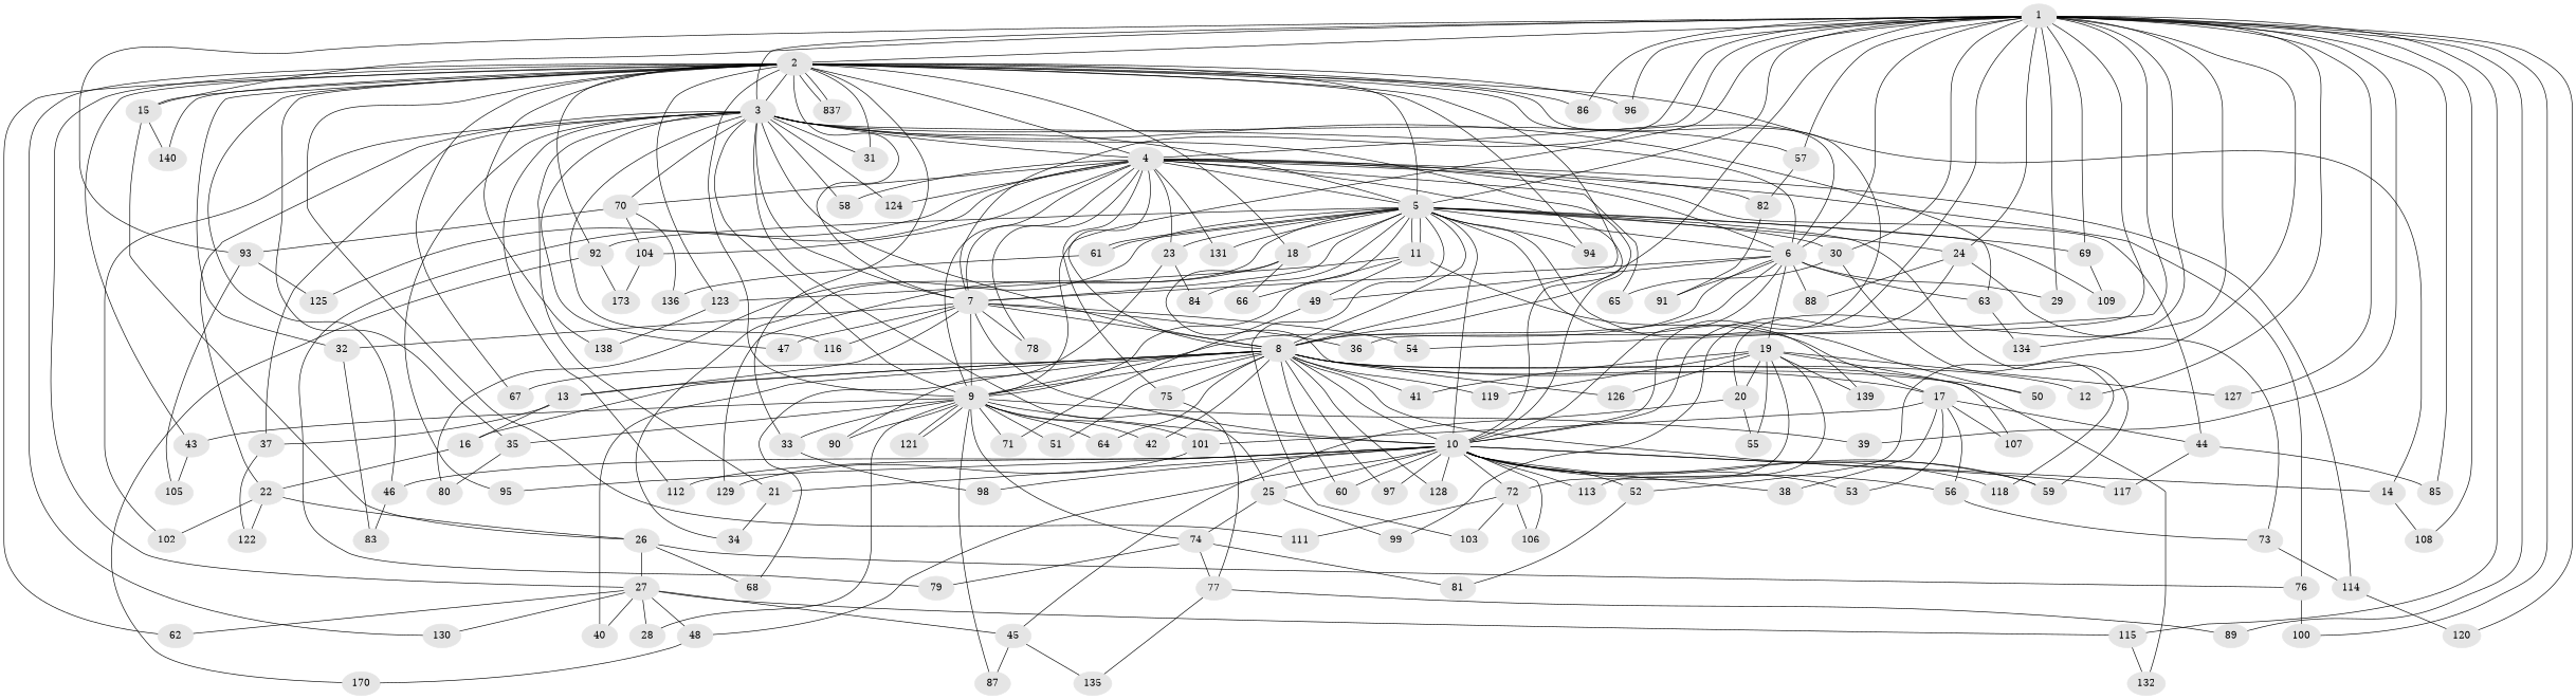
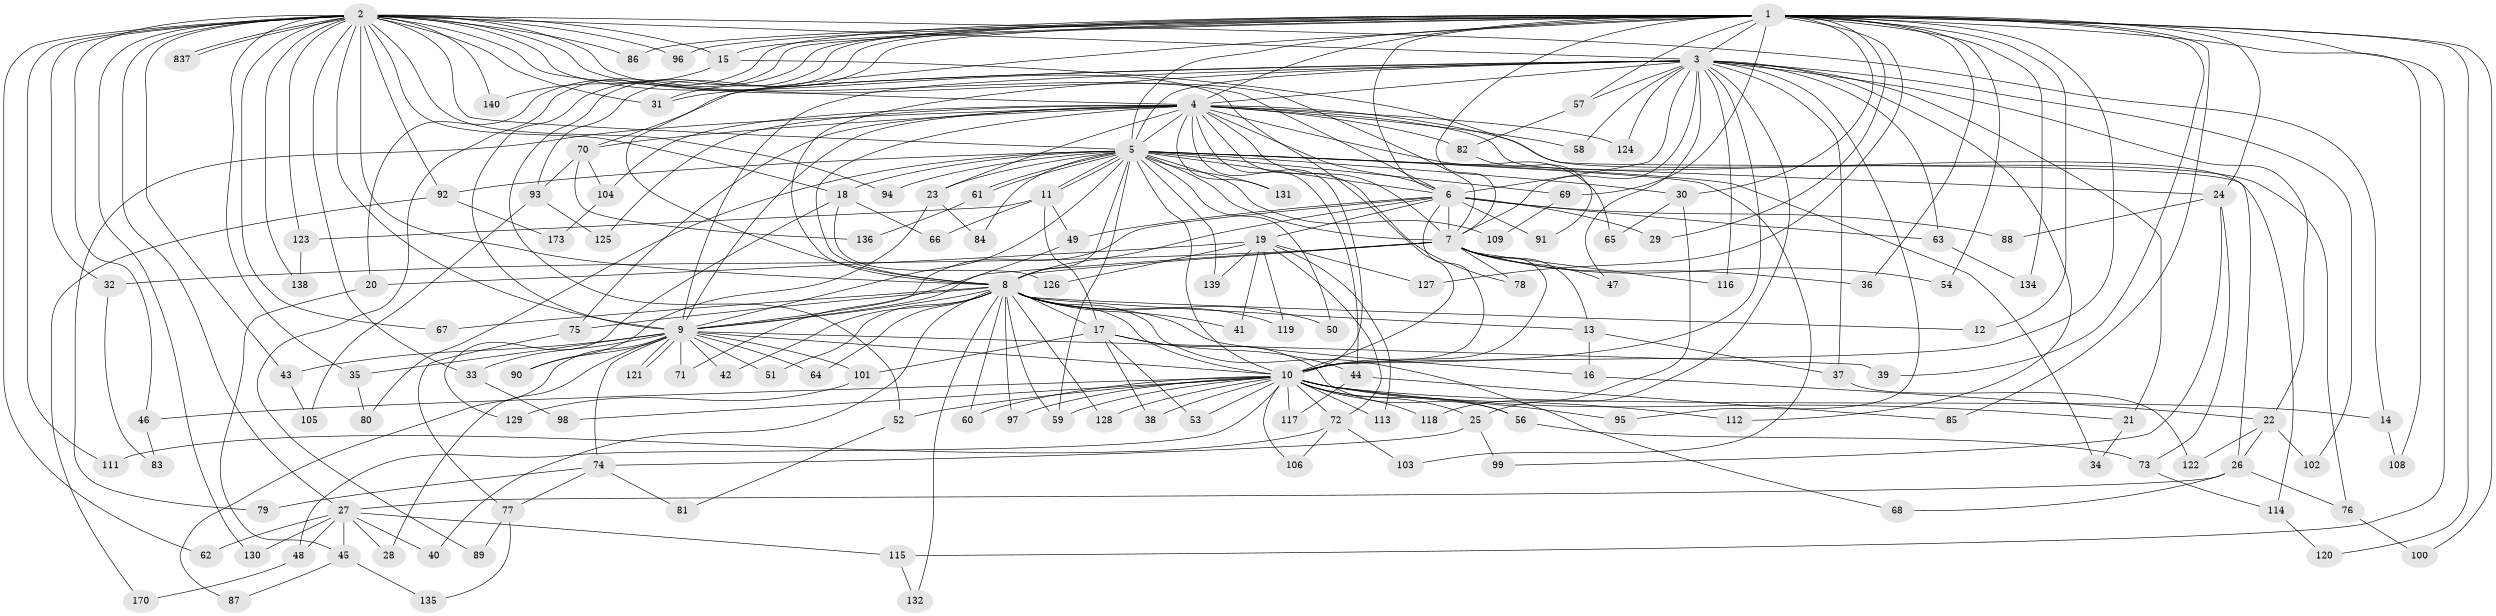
  graph {
    node [color=gray90 style=filled]
    1
    2
    3
    4
    5
    6
    7
    8
    9
    10
    12
    15
    20
    24
    29
    30
    36
    39
    52
    54
    57
    69
    85
    86
    89
    93
    96
    100
    108
    115
    120
    127
    134
    14
    18
    27
    31
    32
    33
    35
    43
    46
    62
    67
    92
    94
    111
    123
    130
    n50 [label=837]
    138
    140
    21
    22
    25
    37
    47
    58
    63
    70
    95
    102
    112
    116
    124
    23
    44
    65
    75
    76
    78
    79
    82
    104
    114
    125
    131
    11
    34
    50
    59
    61
    80
    84
    103
    109
    139
    19
    49
    88
    91
    13
    16
    17
    40
    41
    42
    51
    60
    64
    68
    97
    119
    128
    132
    28
    71
    74
    87
    90
    101
    121
    38
    48
    53
    56
    72
    98
    106
    113
    117
    118
    26
-   55
    45
    73
    99
    81
    105
    66
    126
    129
    83
    n134 [label=170]
    n135 [label=173]
    122
    136
    77
-   107
    135
-   1 -- 2
+   1 -- 31
    1 -- 3
    1 -- 4
    1 -- 5
    1 -- 6
    1 -- 7
    1 -- 8
    1 -- 9
    1 -- 10
    1 -- 12
    1 -- 15
    1 -- 20
    1 -- 24
    1 -- 29
    1 -- 30
    1 -- 36
    1 -- 39
    1 -- 52
    1 -- 54
    1 -- 57
    1 -- 69
    1 -- 85
    1 -- 86
    1 -- 89
    1 -- 93
    1 -- 96
    1 -- 100
    1 -- 108
    1 -- 115
    1 -- 120
    1 -- 127
    1 -- 134
    2 -- 3
    2 -- 4
    2 -- 5
    2 -- 6
    2 -- 7
    2 -- 8
    2 -- 9
    2 -- 10
    2 -- 15
    2 -- 86
    2 -- 96
    2 -- 14
    2 -- 18
    2 -- 27
    2 -- 31
    2 -- 32
    2 -- 33
    2 -- 35
    2 -- 43
    2 -- 46
    2 -- 62
    2 -- 67
    2 -- 92
    2 -- 94
    2 -- 111
    2 -- 123
    2 -- 130
    2 -- n50
    2 -- n50
    2 -- 138
    2 -- 140
    3 -- 4
    3 -- 5
    3 -- 6
    3 -- 7
    3 -- 8
    3 -- 9
    3 -- 10
    3 -- 57
    3 -- 31
    3 -- 21
    3 -- 22
    3 -- 25
    3 -- 37
    3 -- 47
    3 -- 58
    3 -- 63
    3 -- 70
    3 -- 95
    3 -- 102
    3 -- 112
    3 -- 116
    3 -- 124
    4 -- 5
    4 -- 6
    4 -- 7
    4 -- 8
    4 -- 9
    4 -- 10
    4 -- 58
    4 -- 70
    4 -- 124
    4 -- 23
    4 -- 44
    4 -- 65
    4 -- 75
    4 -- 76
    4 -- 78
    4 -- 79
    4 -- 82
    4 -- 104
    4 -- 114
    4 -- 125
    4 -- 131
    5 -- 6
    5 -- 7
    5 -- 8
    5 -- 9
    5 -- 10
    5 -- 24
    5 -- 30
    5 -- 69
    5 -- 18
    5 -- 92
    5 -- 94
    5 -- 23
    5 -- 131
    5 -- 11
    5 -- 11
    5 -- 34
    5 -- 50
    5 -- 59
    5 -- 61
    5 -- 61
    5 -- 80
    5 -- 84
    5 -- 103
    5 -- 109
    5 -- 139
    6 -- 7
    6 -- 8
    6 -- 9
    6 -- 10
    6 -- 29
    6 -- 63
    6 -- 19
    6 -- 49
    6 -- 88
    6 -- 91
    7 -- 8
    7 -- 9
    7 -- 10
    7 -- 36
    7 -- 54
    7 -- 32
    7 -- 47
    7 -- 116
    7 -- 78
    7 -- 13
    8 -- 9
    8 -- 10
    8 -- 12
    8 -- 67
    8 -- 75
    8 -- 50
    8 -- 59
    8 -- 13
    8 -- 16
    8 -- 17
    8 -- 40
    8 -- 41
    8 -- 42
    8 -- 51
    8 -- 60
    8 -- 64
    8 -- 68
    8 -- 97
    8 -- 119
    8 -- 128
    8 -- 132
    9 -- 10
    9 -- 39
    9 -- 33
    9 -- 35
    9 -- 43
    9 -- 42
    9 -- 51
    9 -- 64
    9 -- 28
    9 -- 71
    9 -- 74
    9 -- 87
    9 -- 90
    9 -- 101
    9 -- 121
    9 -- 121
    10 -- 52
    10 -- 14
    10 -- 46
    10 -- 21
    10 -- 25
    10 -- 95
    10 -- 112
    10 -- 59
    10 -- 60
    10 -- 97
    10 -- 128
    10 -- 38
    10 -- 48
    10 -- 53
    10 -- 56
    10 -- 72
    10 -- 98
    10 -- 106
    10 -- 113
    10 -- 117
    10 -- 118
    15 -- 140
    15 -- 26
-   20 -- 55
    20 -- 45
    24 -- 88
    24 -- 73
    24 -- 99
    30 -- 65
    30 -- 118
    52 -- 81
    57 -- 82
    69 -- 109
    93 -- 125
    93 -- 105
    115 -- 132
    14 -- 108
    18 -- 66
    18 -- 126
    18 -- 129
    27 -- 115
    27 -- 62
    27 -- 130
    27 -- 40
    27 -- 28
    27 -- 48
    27 -- 45
    32 -- 83
    33 -- 98
    35 -- 80
    43 -- 105
    46 -- 83
    92 -- n134
    92 -- n135
    123 -- 138
    21 -- 34
    22 -- 102
    22 -- 26
    22 -- 122
    25 -- 74
    25 -- 99
    37 -- 122
    63 -- 134
    70 -- 93
    70 -- 104
    70 -- 136
    23 -- 84
    23 -- 90
    44 -- 85
    44 -- 117
    75 -- 77
    76 -- 100
    82 -- 91
    104 -- n135
    114 -- 120
    11 -- 123
    11 -- 49
    11 -- 17
    11 -- 66
    61 -- 136
    19 -- 20
    19 -- 127
    19 -- 139
    19 -- 41
    19 -- 119
    19 -- 72
    19 -- 113
-   19 -- 55
    19 -- 126
-   19 -- 107
    49 -- 71
    13 -- 37
    13 -- 16
    16 -- 22
    17 -- 44
    17 -- 101
    17 -- 38
    17 -- 53
    17 -- 56
-   17 -- 107
    74 -- 79
    74 -- 81
    74 -- 77
    101 -- 129
    48 -- n134
    56 -- 73
    72 -- 111
    72 -- 103
    72 -- 106
    26 -- 27
    26 -- 76
    26 -- 68
    45 -- 87
    45 -- 135
    73 -- 114
    77 -- 89
    77 -- 135
  }
